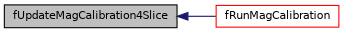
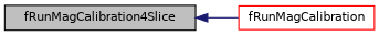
  digraph {
    rankdir=LR
    node [fontname=Helvetica fontsize=10 shape=record style=filled]
-   n1 [color=black fillcolor=grey75 fontcolor=black height=0.2 label=fUpdateMagCalibration4Slice width=0.4]
+   n1 [color=black fillcolor=grey75 fontcolor=black height=0.2 label=fRunMagCalibration4Slice width=0.4]
    n2 [color=red fillcolor=white height=0.2 label=fRunMagCalibration width=0.4]
    n1 -> n2 [color=midnightblue dir=back fontname=Helvetica fontsize=10 labelfontname=Helvetica labelfontsize=10 style=solid]
  }
